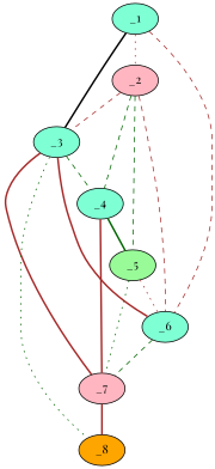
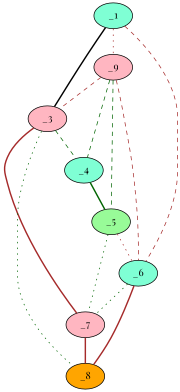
  graph {
    fontname="Playfair Display"
    node [fillcolor=aquamarine fontname="Playfair Display" style=filled]
    edge [color=brown fontname="Playfair Display" style=bold valence=2]
    _1 [x=84 y=64]
-   _3 [x=101 y=29]
-   _2 [fillcolor=lightpink x=92 y=65]
+   _3 [fillcolor=lightpink x=101 y=29]
+   _2 [fillcolor=lightpink x=92 y=65 label=_9]
    _6 [x=116 y=83]
    _4 [x=109 y=60]
    _7 [fillcolor=lightpink x=117 y=76]
    _8 [fillcolor=orange x=126 y=90]
    _5 [fillcolor=palegreen x=113 y=71]
    _1 -- _3 [color=black]
    _1 -- _2 [style=dotted]
    _1 -- _6 [style=dashed valence=1]
    _3 -- _4 [color=darkgreen style=dashed]
    _3 -- _7 [valence=1]
    _3 -- _8 [color=darkgreen style=dotted valence=1]
    _2 -- _3 [style=dashed]
    _2 -- _6 [style=dashed valence=1]
    _2 -- _4 [color=darkgreen style=dashed]
    _2 -- _5 [color=darkgreen style=dashed]
-   _6 -- _7 [color=darkgreen style=dashed valence=1]
-   _6 -- _3
-   _4 -- _7
+   _6 -- _7 [color=darkgreen style=dotted valence=1]
+   _6 -- _8
    _4 -- _5 [color=darkgreen]
    _7 -- _8 [valence=1]
    _5 -- _6 [style=dotted]
    _5 -- _7 [color=darkgreen style=dotted]
  }
